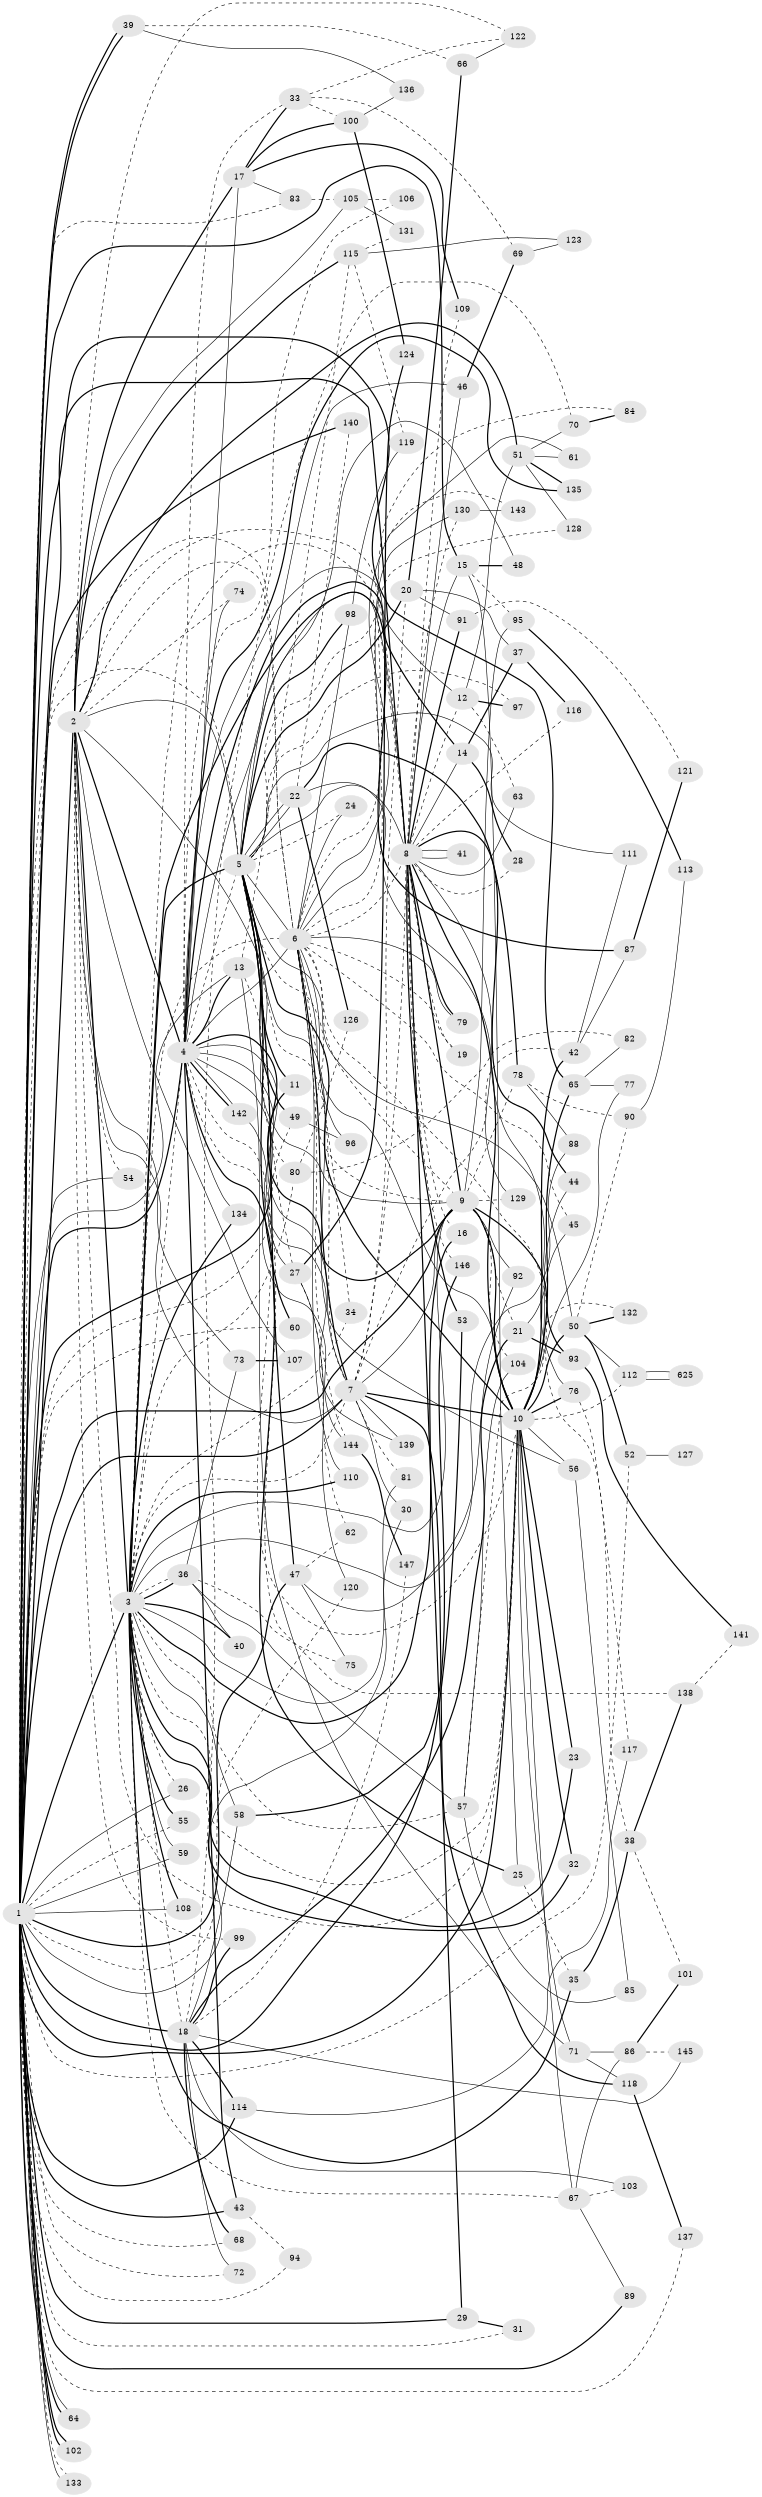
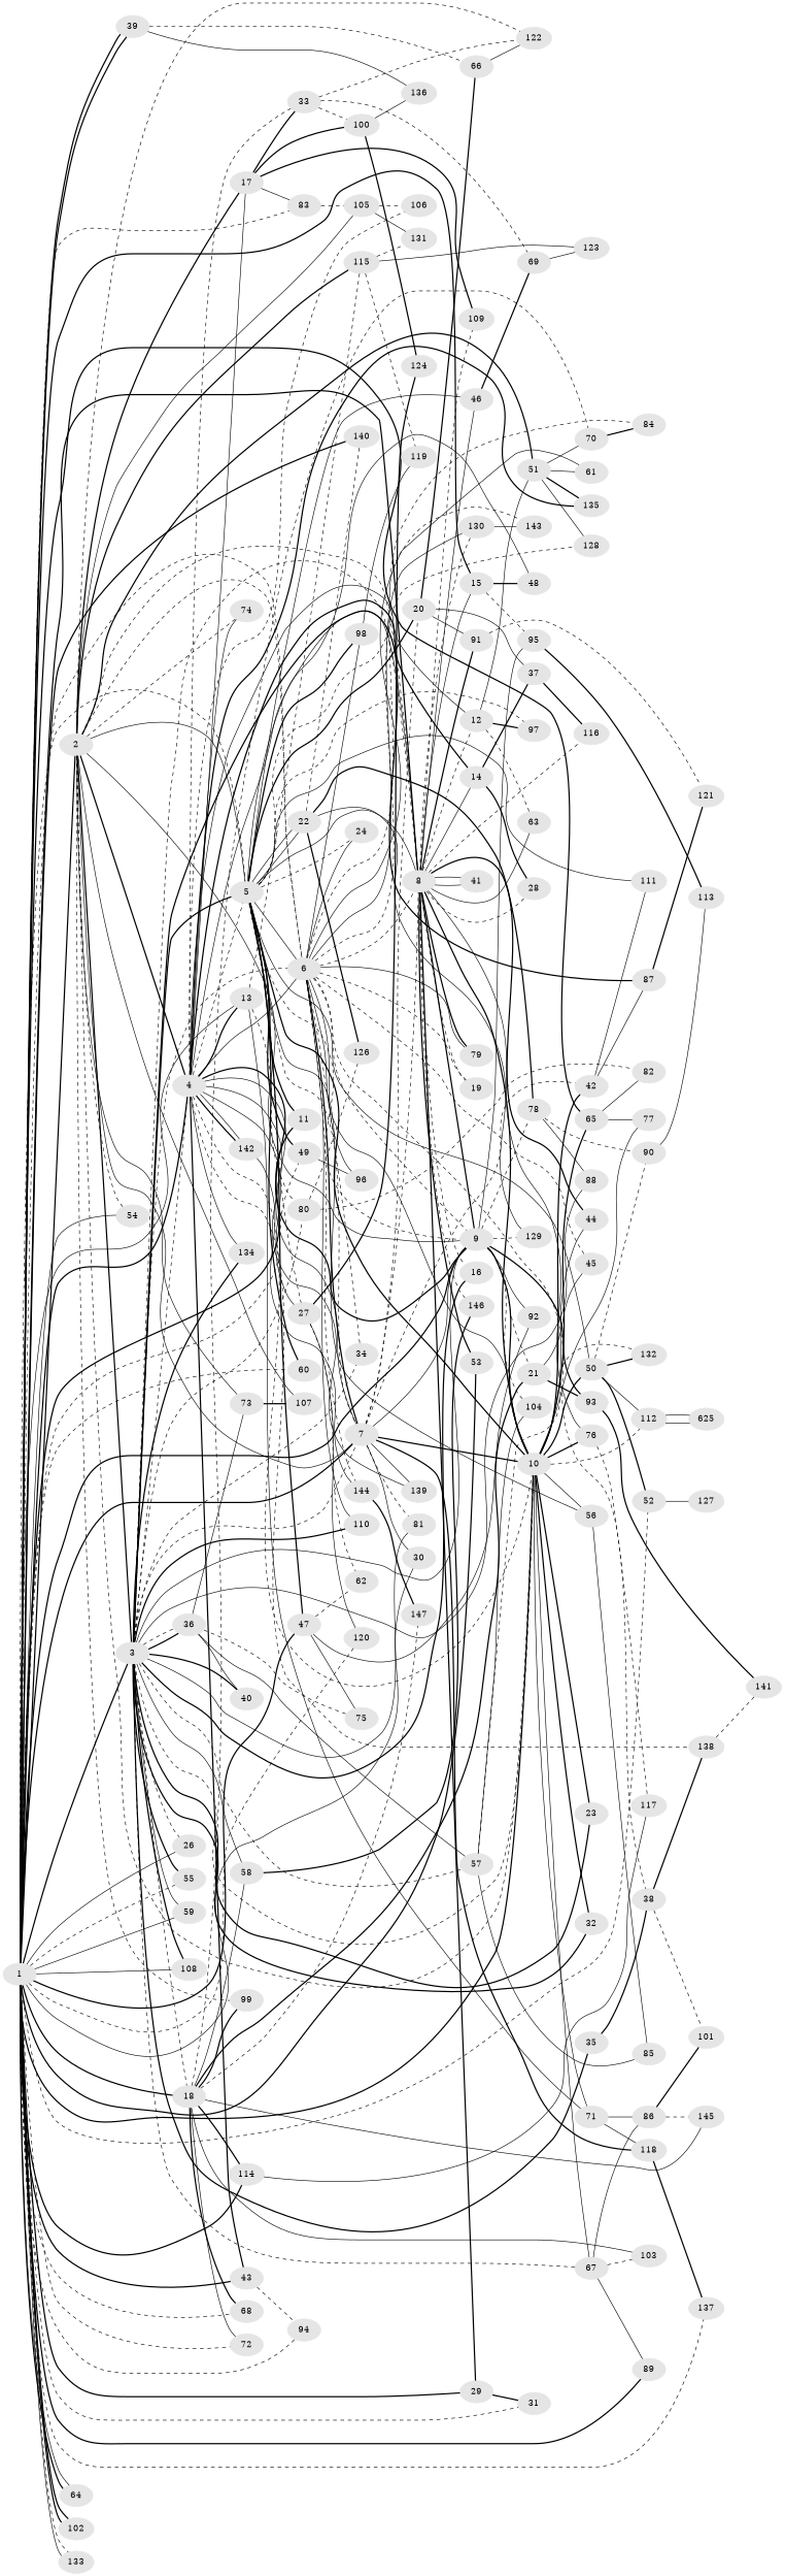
  graph {
    rankdir=LR
    node [color=gray90 style=filled]
    edge [style=solid]
    1
    2
    3
    4
    5
    6
    7
    8
    9
    10
    11
    13
    15
    18
    26
    29
    30
    31
    39
    43
    47
    49
    52
    53
    54
    55
    59
    60
    64
    65
    68
    72
    83
    89
    94
    102
    108
    114
    120
    133
    137
    140
    17
    51
    73
    74
    99
    105
    107
    115
    122
    16
    23
    32
    34
    35
    36
    40
    57
    58
    67
    80
    81
    87
    88
    110
    134
    12
    14
-   25
    27
    33
    106
    135
    138
    139
    142
    20
    22
    24
    46
    48
    50
    56
    97
    98
    111
    143
    19
    38
    45
    61
    79
    84
    96
    128
    130
    144
    42
    118
    28
    41
    44
    63
    76
    91
    109
    116
    146
    21
    78
    92
    93
    95
    104
    129
    71
    77
    112
    70
    103
    145
    147
    66
    136
    62
    75
    127
    82
    117
    100
    131
    123
    119
    132
    85
    86
    126
    121
    37
    124
    69
    141
    90
    101
    113
    n147 [label=625]
    1 -- 2 [style=bold]
    1 -- 3 [style=bold]
    1 -- 4 [style=bold]
    1 -- 5 [style=dashed]
    1 -- 6 [style=dashed]
    1 -- 7 [style=bold]
    1 -- 8 [style=bold]
    1 -- 9 [style=bold]
    1 -- 10 [style=bold]
    1 -- 11 [style=bold]
    1 -- 13
    1 -- 15 [style=bold]
    1 -- 18 [style=bold]
    1 -- 26
    1 -- 29 [style=bold]
    1 -- 30
    1 -- 31 [style=dashed]
    1 -- 39 [style=bold]
    1 -- 39 [style=bold]
    1 -- 43 [style=bold]
    1 -- 47 [style=bold]
    1 -- 49 [style=dashed]
    1 -- 52 [style=dashed]
    1 -- 53 [style=bold]
    1 -- 54
    1 -- 55 [style=dashed]
    1 -- 59
    1 -- 60 [style=dashed]
    1 -- 64 [style=bold]
    1 -- 64
    1 -- 65 [style=bold]
    1 -- 68 [style=dashed]
    1 -- 72 [style=dashed]
    1 -- 83 [style=dashed]
    1 -- 89 [style=bold]
    1 -- 94 [style=dashed]
    1 -- 102 [style=bold]
    1 -- 102 [style=bold]
    1 -- 108
    1 -- 114 [style=bold]
    1 -- 120 [style=dashed]
    1 -- 133
    1 -- 133 [style=dashed]
    1 -- 137 [style=dashed]
    1 -- 140 [style=bold]
    2 -- 3 [style=bold]
    2 -- 4 [style=bold]
    2 -- 5
    2 -- 6 [style=dashed]
    2 -- 7
    2 -- 8 [style=dashed]
    2 -- 9
    2 -- 10 [style=dashed]
    2 -- 54 [style=dashed]
    2 -- 17 [style=bold]
    2 -- 51 [style=bold]
    2 -- 73
    2 -- 74 [style=dashed]
    2 -- 99 [style=dashed]
    2 -- 105
    2 -- 107
    2 -- 115 [style=bold]
    2 -- 122 [style=dashed]
    3 -- 4 [style=dashed]
    3 -- 5 [style=bold]
    3 -- 6 [style=dashed]
    3 -- 7 [style=dashed]
    3 -- 8 [style=dashed]
    3 -- 9
    3 -- 10 [style=dashed]
    3 -- 18 [style=dashed]
    3 -- 26 [style=dashed]
    3 -- 55 [style=bold]
    3 -- 59
    3 -- 108 [style=bold]
    3 -- 16 [style=bold]
    3 -- 23 [style=bold]
    3 -- 32 [style=bold]
    3 -- 34 [style=dashed]
    3 -- 35 [style=bold]
    3 -- 36 [style=bold]
    3 -- 36 [style=dashed]
    3 -- 40 [style=bold]
    3 -- 57 [style=dashed]
    3 -- 58
    3 -- 67 [style=dashed]
    3 -- 80 [style=dashed]
    3 -- 81
    3 -- 87 [style=bold]
    3 -- 88
    3 -- 110 [style=bold]
    3 -- 134 [style=bold]
    4 -- 5 [style=dashed]
    4 -- 6
    4 -- 7
    4 -- 8
    4 -- 9 [style=bold]
    4 -- 10 [style=dashed]
    4 -- 13 [style=bold]
    4 -- 43 [style=bold]
    4 -- 17
    4 -- 74
    4 -- 134
    4 -- 12
    4 -- 14 [style=bold]
-   4 -- 25 [style=bold]
    4 -- 27
    4 -- 33 [style=dashed]
    4 -- 106 [style=dashed]
    4 -- 135 [style=bold]
    4 -- 138 [style=dashed]
    4 -- 139
    4 -- 142 [style=bold]
    4 -- 142
    5 -- 6
    5 -- 7 [style=dashed]
    5 -- 8
    5 -- 9 [style=dashed]
    5 -- 10 [style=bold]
    5 -- 11 [style=bold]
    5 -- 47 [style=bold]
    5 -- 49 [style=bold]
    5 -- 60 [style=bold]
    5 -- 27 [style=dashed]
    5 -- 20 [style=bold]
    5 -- 22
    5 -- 22
    5 -- 24 [style=dashed]
    5 -- 46
    5 -- 48
    5 -- 50
    5 -- 56
    5 -- 97 [style=dashed]
    5 -- 98 [style=bold]
    5 -- 111
    5 -- 143 [style=dashed]
    6 -- 7 [style=bold]
    6 -- 8 [style=dashed]
    6 -- 9 [style=dashed]
    6 -- 10
    6 -- 34 [style=dashed]
    6 -- 110
    6 -- 24
    6 -- 98
    6 -- 19 [style=dashed]
    6 -- 38 [style=dashed]
    6 -- 45 [style=dashed]
    6 -- 61
    6 -- 79
    6 -- 84 [style=dashed]
    6 -- 96
    6 -- 128 [style=dashed]
    6 -- 130
    6 -- 144 [style=dashed]
    7 -- 8 [style=dashed]
    7 -- 9
    7 -- 10 [style=bold]
    7 -- 30
    7 -- 81 [style=dashed]
    7 -- 139
    7 -- 20 [style=dashed]
    7 -- 42 [style=dashed]
    7 -- 118 [style=bold]
    8 -- 9 [style=bold]
    8 -- 10 [style=bold]
    8 -- 15
    8 -- 29 [style=bold]
    8 -- 53 [style=bold]
    8 -- 16 [style=dashed]
    8 -- 12 [style=dashed]
    8 -- 14
    8 -- 46
    8 -- 19 [style=dashed]
    8 -- 79 [style=bold]
    8 -- 130 [style=dashed]
    8 -- 28 [style=dashed]
    8 -- 41
    8 -- 41
    8 -- 44 [style=bold]
    8 -- 63
    8 -- 76
    8 -- 91 [style=bold]
    8 -- 109 [style=dashed]
    8 -- 116 [style=dashed]
    8 -- 146 [style=dashed]
    9 -- 10 [style=bold]
    9 -- 21 [style=dashed]
    9 -- 78 [style=dashed]
    9 -- 92
    9 -- 93 [style=bold]
    9 -- 95
    9 -- 104 [style=dashed]
    9 -- 129 [style=dashed]
    10 -- 65 [style=bold]
    10 -- 23 [style=bold]
    10 -- 32 [style=bold]
    10 -- 67
    10 -- 50 [style=bold]
    10 -- 56
    10 -- 42 [style=bold]
    10 -- 44
    10 -- 76 [style=bold]
    10 -- 71
    10 -- 77
    10 -- 112 [style=dashed]
    13 -- 115 [style=dashed]
    13 -- 80 [style=dashed]
    13 -- 71
-   15 -- 25
    15 -- 48 [style=bold]
    15 -- 95 [style=dashed]
    18 -- 68 [style=bold]
    18 -- 72
    18 -- 114 [style=bold]
    18 -- 99 [style=bold]
    18 -- 58
    18 -- 21 [style=bold]
    18 -- 70 [style=dashed]
    18 -- 103
    18 -- 145
    18 -- 147 [style=dashed]
    29 -- 31 [style=bold]
    39 -- 66 [style=dashed]
    39 -- 136
    43 -- 94 [style=dashed]
    47 -- 92
    47 -- 62 [style=dashed]
    47 -- 75
    49 -- 96
    52 -- 127
    65 -- 77
    65 -- 82
    83 -- 105 [style=dashed]
    114 -- 117
    17 -- 83
    17 -- 33 [style=bold]
    17 -- 109 [style=bold]
    17 -- 100 [style=bold]
    51 -- 135 [style=bold]
    51 -- 61
    51 -- 128
    51 -- 70
    73 -- 107 [style=bold]
    105 -- 106 [style=dashed]
    105 -- 131
    115 -- 131 [style=dashed]
    115 -- 123
    115 -- 119 [style=dashed]
    35 -- 38 [style=bold]
    36 -- 73
    36 -- 40
    36 -- 57
    36 -- 75 [style=dashed]
    57 -- 104
    57 -- 132 [style=dashed]
    57 -- 85
    58 -- 146 [style=bold]
    67 -- 89
    67 -- 103 [style=dashed]
    67 -- 86
    80 -- 82 [style=dashed]
    80 -- 126 [style=dashed]
    87 -- 121 [style=bold]
    12 -- 51
    12 -- 97 [style=bold]
    12 -- 63 [style=dashed]
    14 -- 28 [style=bold]
    14 -- 37 [style=bold]
-   25 -- 35 [style=dashed]
    27 -- 120
    27 -- 62 [style=dashed]
    27 -- 124 [style=bold]
    33 -- 122 [style=dashed]
    33 -- 100 [style=dashed]
    33 -- 69 [style=dashed]
    138 -- 141 [style=dashed]
    142 -- 144
    20 -- 91
    20 -- 66 [style=bold]
    20 -- 37
    22 -- 140 [style=dashed]
    22 -- 78 [style=bold]
    22 -- 129
    22 -- 126 [style=bold]
    46 -- 69 [style=bold]
    50 -- 52 [style=bold]
    50 -- 112
    50 -- 132 [style=bold]
    50 -- 90 [style=dashed]
    56 -- 85
    98 -- 119
    38 -- 138 [style=bold]
    38 -- 101 [style=dashed]
    130 -- 143
    144 -- 147 [style=bold]
    42 -- 87
    42 -- 111
    118 -- 137 [style=bold]
    76 -- 117 [style=dashed]
    91 -- 121 [style=dashed]
    21 -- 45
    21 -- 93 [style=bold]
    78 -- 88
    78 -- 90 [style=dashed]
    93 -- 141 [style=bold]
    95 -- 113 [style=bold]
    71 -- 118
    71 -- 86
    112 -- n147
    112 -- n147
    70 -- 84 [style=bold]
    66 -- 122
    100 -- 136
    100 -- 124 [style=bold]
    86 -- 145 [style=dashed]
    86 -- 101 [style=bold]
    37 -- 116 [style=bold]
    69 -- 123
    90 -- 113
  }
